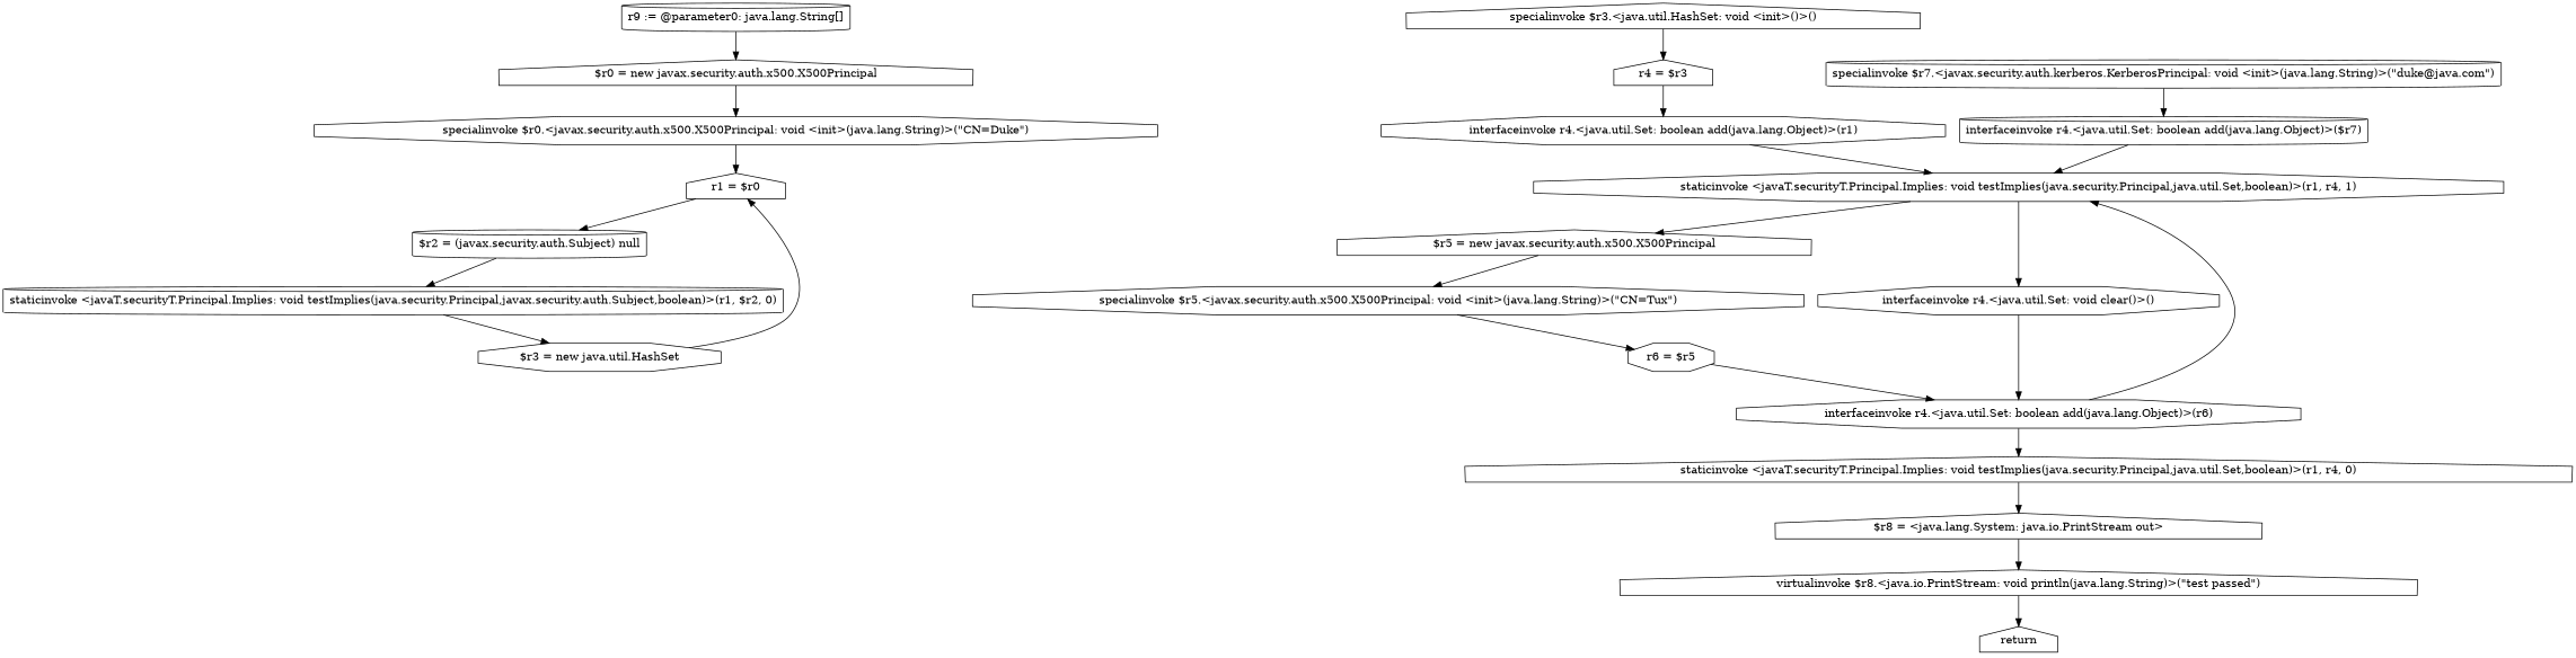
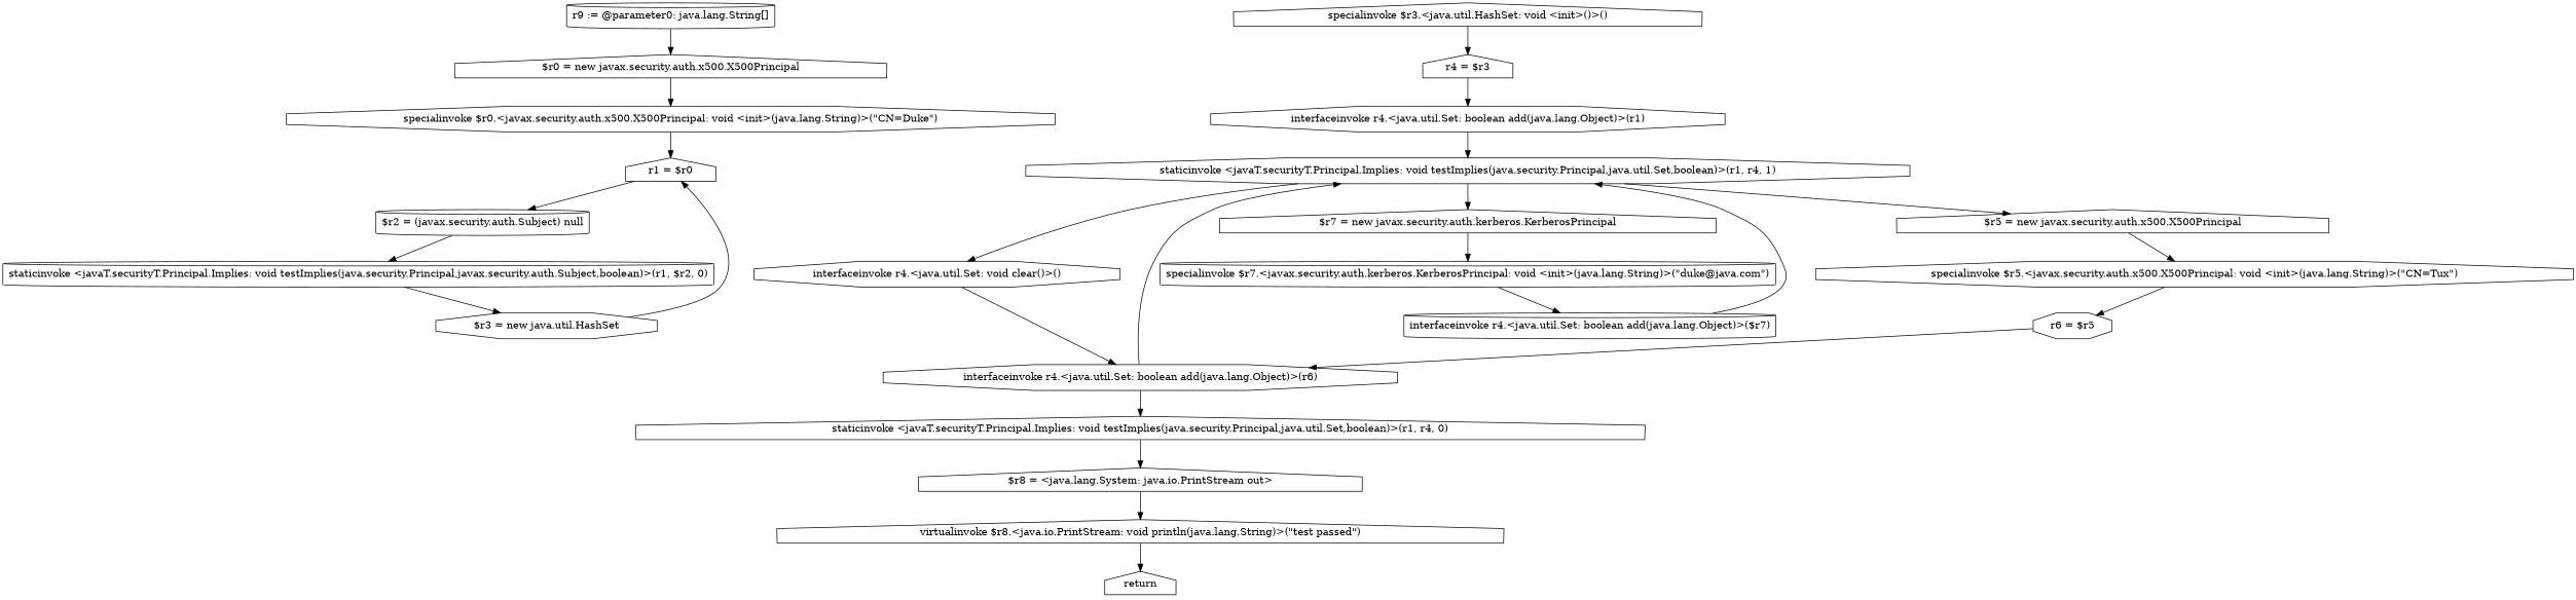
  digraph {
    node [shape=house]
    "r9 := @parameter0: java.lang.String[]" [shape=cylinder]
    "$r0 = new javax.security.auth.x500.X500Principal"
    "specialinvoke $r0.<javax.security.auth.x500.X500Principal: void <init>(java.lang.String)>(\"CN=Duke\")" [shape=octagon]
    "r1 = $r0"
    "$r2 = (javax.security.auth.Subject) null" [shape=cylinder]
    "staticinvoke <javaT.securityT.Principal.Implies: void testImplies(java.security.Principal,javax.security.auth.Subject,boolean)>(r1, $r2, 0)" [shape=cylinder]
    "$r3 = new java.util.HashSet" [shape=octagon]
    "specialinvoke $r3.<java.util.HashSet: void <init>()>()"
    "r4 = $r3"
    "interfaceinvoke r4.<java.util.Set: boolean add(java.lang.Object)>(r1)" [shape=octagon]
    "staticinvoke <javaT.securityT.Principal.Implies: void testImplies(java.security.Principal,java.util.Set,boolean)>(r1, r4, 1)" [shape=octagon]
    "$r5 = new javax.security.auth.x500.X500Principal"
+   "$r7 = new javax.security.auth.kerberos.KerberosPrincipal"
    "interfaceinvoke r4.<java.util.Set: void clear()>()" [shape=octagon]
    "specialinvoke $r5.<javax.security.auth.x500.X500Principal: void <init>(java.lang.String)>(\"CN=Tux\")" [shape=octagon]
    "specialinvoke $r7.<javax.security.auth.kerberos.KerberosPrincipal: void <init>(java.lang.String)>(\"duke@java.com\")" [shape=cylinder]
    "interfaceinvoke r4.<java.util.Set: boolean add(java.lang.Object)>(r6)" [shape=octagon]
    "r6 = $r5" [shape=octagon]
    "staticinvoke <javaT.securityT.Principal.Implies: void testImplies(java.security.Principal,java.util.Set,boolean)>(r1, r4, 0)"
    "$r8 = <java.lang.System: java.io.PrintStream out>"
    "interfaceinvoke r4.<java.util.Set: boolean add(java.lang.Object)>($r7)" [shape=cylinder]
    "virtualinvoke $r8.<java.io.PrintStream: void println(java.lang.String)>(\"test passed\")"
    return
    "r9 := @parameter0: java.lang.String[]" -> "$r0 = new javax.security.auth.x500.X500Principal"
    "$r0 = new javax.security.auth.x500.X500Principal" -> "specialinvoke $r0.<javax.security.auth.x500.X500Principal: void <init>(java.lang.String)>(\"CN=Duke\")"
    "specialinvoke $r0.<javax.security.auth.x500.X500Principal: void <init>(java.lang.String)>(\"CN=Duke\")" -> "r1 = $r0"
    "r1 = $r0" -> "$r2 = (javax.security.auth.Subject) null"
    "$r2 = (javax.security.auth.Subject) null" -> "staticinvoke <javaT.securityT.Principal.Implies: void testImplies(java.security.Principal,javax.security.auth.Subject,boolean)>(r1, $r2, 0)"
    "staticinvoke <javaT.securityT.Principal.Implies: void testImplies(java.security.Principal,javax.security.auth.Subject,boolean)>(r1, $r2, 0)" -> "$r3 = new java.util.HashSet"
    "$r3 = new java.util.HashSet" -> "r1 = $r0"
    "specialinvoke $r3.<java.util.HashSet: void <init>()>()" -> "r4 = $r3"
    "r4 = $r3" -> "interfaceinvoke r4.<java.util.Set: boolean add(java.lang.Object)>(r1)"
    "interfaceinvoke r4.<java.util.Set: boolean add(java.lang.Object)>(r1)" -> "staticinvoke <javaT.securityT.Principal.Implies: void testImplies(java.security.Principal,java.util.Set,boolean)>(r1, r4, 1)"
    "staticinvoke <javaT.securityT.Principal.Implies: void testImplies(java.security.Principal,java.util.Set,boolean)>(r1, r4, 1)" -> "$r5 = new javax.security.auth.x500.X500Principal"
+   "staticinvoke <javaT.securityT.Principal.Implies: void testImplies(java.security.Principal,java.util.Set,boolean)>(r1, r4, 1)" -> "$r7 = new javax.security.auth.kerberos.KerberosPrincipal"
    "staticinvoke <javaT.securityT.Principal.Implies: void testImplies(java.security.Principal,java.util.Set,boolean)>(r1, r4, 1)" -> "interfaceinvoke r4.<java.util.Set: void clear()>()"
    "$r5 = new javax.security.auth.x500.X500Principal" -> "specialinvoke $r5.<javax.security.auth.x500.X500Principal: void <init>(java.lang.String)>(\"CN=Tux\")"
+   "$r7 = new javax.security.auth.kerberos.KerberosPrincipal" -> "specialinvoke $r7.<javax.security.auth.kerberos.KerberosPrincipal: void <init>(java.lang.String)>(\"duke@java.com\")"
    "interfaceinvoke r4.<java.util.Set: void clear()>()" -> "interfaceinvoke r4.<java.util.Set: boolean add(java.lang.Object)>(r6)"
    "specialinvoke $r5.<javax.security.auth.x500.X500Principal: void <init>(java.lang.String)>(\"CN=Tux\")" -> "r6 = $r5"
    "specialinvoke $r7.<javax.security.auth.kerberos.KerberosPrincipal: void <init>(java.lang.String)>(\"duke@java.com\")" -> "interfaceinvoke r4.<java.util.Set: boolean add(java.lang.Object)>($r7)"
    "interfaceinvoke r4.<java.util.Set: boolean add(java.lang.Object)>(r6)" -> "staticinvoke <javaT.securityT.Principal.Implies: void testImplies(java.security.Principal,java.util.Set,boolean)>(r1, r4, 1)"
    "interfaceinvoke r4.<java.util.Set: boolean add(java.lang.Object)>(r6)" -> "staticinvoke <javaT.securityT.Principal.Implies: void testImplies(java.security.Principal,java.util.Set,boolean)>(r1, r4, 0)"
    "r6 = $r5" -> "interfaceinvoke r4.<java.util.Set: boolean add(java.lang.Object)>(r6)"
    "staticinvoke <javaT.securityT.Principal.Implies: void testImplies(java.security.Principal,java.util.Set,boolean)>(r1, r4, 0)" -> "$r8 = <java.lang.System: java.io.PrintStream out>"
    "$r8 = <java.lang.System: java.io.PrintStream out>" -> "virtualinvoke $r8.<java.io.PrintStream: void println(java.lang.String)>(\"test passed\")"
    "interfaceinvoke r4.<java.util.Set: boolean add(java.lang.Object)>($r7)" -> "staticinvoke <javaT.securityT.Principal.Implies: void testImplies(java.security.Principal,java.util.Set,boolean)>(r1, r4, 1)"
    "virtualinvoke $r8.<java.io.PrintStream: void println(java.lang.String)>(\"test passed\")" -> return
  }
